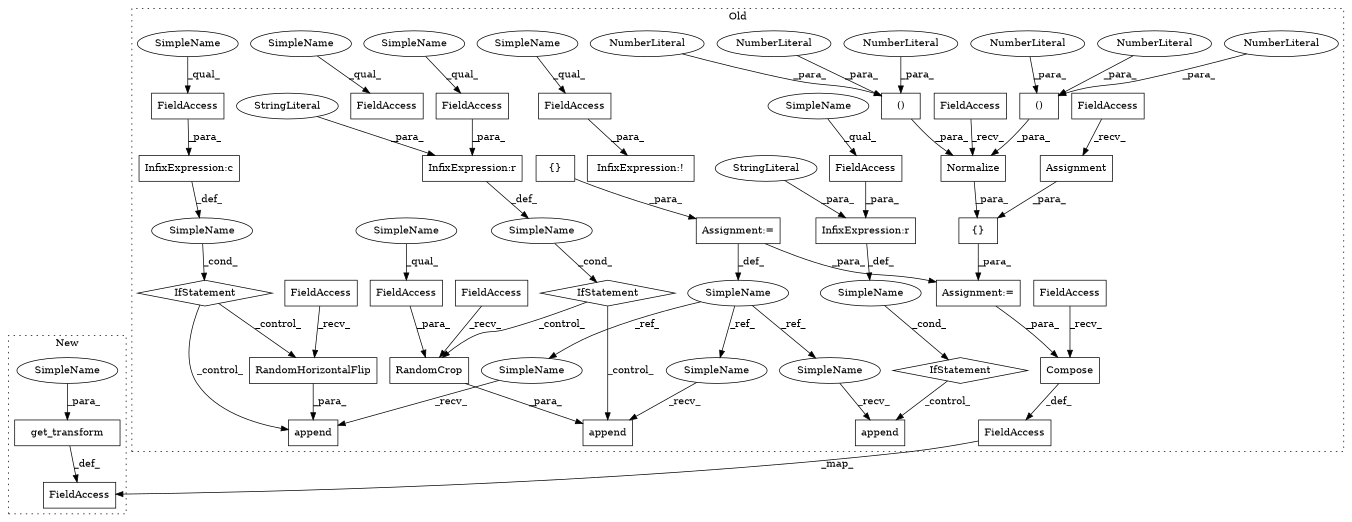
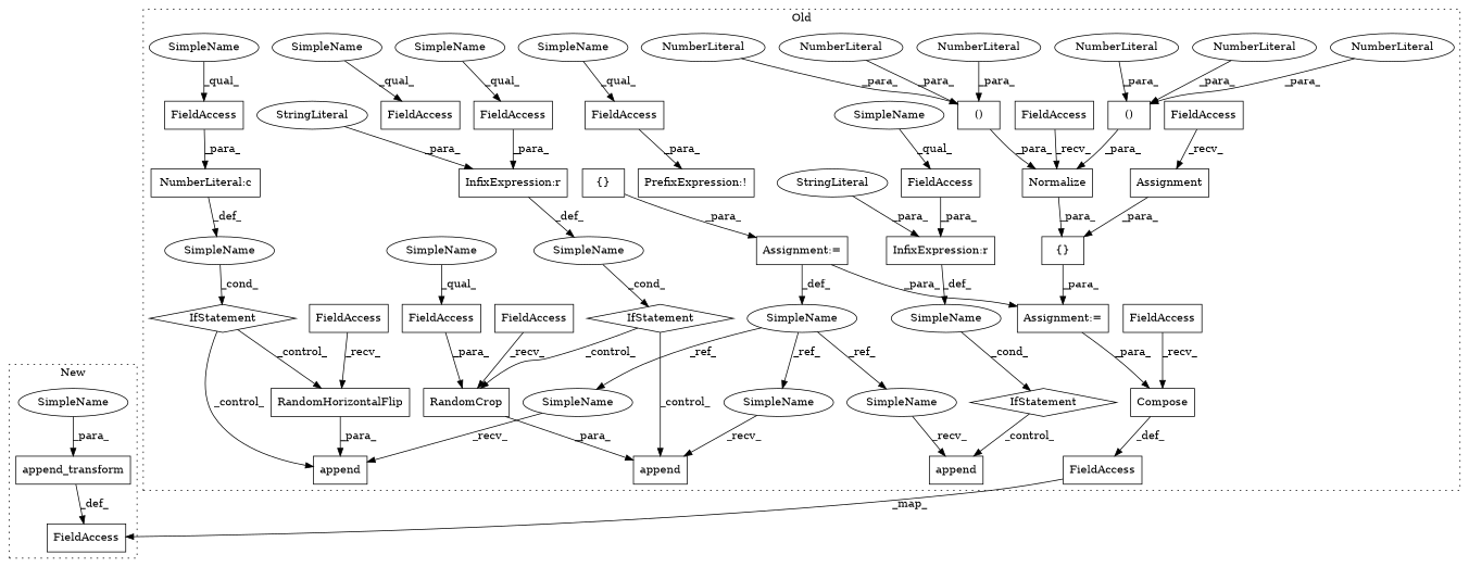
  digraph {
    node [a=42 l=3 shape=box]
    n1 [a=32 l="11,1" label=RandomCrop s="1202,1225"]
    n2 [a=27 l=4 label="InfixExpression:r" s=1132]
    n3 [label=SimpleName shape=ellipse l=""]
    n4 [a=32 l="7,1" label=append s="1172,1226"]
    n5 [a=4 l=2 label="{}" s=794]
    n6 [a=32 l="8,1" label=Compose s="1461,1483"]
    n7 [a=106 l=35 label="()" s=1379]
    n8 [a=32 l="15,2" label=Normalize s="1322,1414"]
    n9 [a=106 l=35 label="()" s=1337]
    n10 [a=34 label=NumberLiteral s=1337 shape=ellipse]
    n11 [a=34 label=NumberLiteral s=1379 shape=ellipse]
    n12 [a=34 label=NumberLiteral s=1395 shape=ellipse]
    n13 [a=34 label=NumberLiteral s=1369 shape=ellipse]
    n14 [a=34 label=NumberLiteral s=1353 shape=ellipse]
    n15 [a=34 label=NumberLiteral s=1411 shape=ellipse]
    n16 [a=4 l="1,1" label="{}" s="1264,1416"]
    n17 [l=14 label=SimpleName s=770 shape=ellipse]
    n18 [a=32 l="7,1" label=append s="1045,1097"]
-   n19 [a=38 l=1 label="InfixExpression:!" s=1008]
-   n20 [a=27 l=4 label="InfixExpression:c" s=1004]
+   n19 [a=38 l=1 label="PrefixExpression:!" s=1008]
+   n20 [a=27 l=4 label="NumberLiteral:c" s=1004]
    n21 [a=32 l=10 label=Assignment s=1288]
    n22 [a=22 l=11 label=FieldAccess s=1009]
    n23 [a=22 l=18 label=FieldAccess s=806]
    n24 [a=27 l=4 label="InfixExpression:r" s=824]
    n25 [label=SimpleName shape=ellipse l=""]
    n26 [a=32 l=22 label=RandomHorizontalFlip s=1075]
    n27 [a=22 l=11 label=FieldAccess s=1299]
    n28 [a=22 l=12 label=FieldAccess s=1213]
    n29 [a=22 l=12 label=FieldAccess s=871]
    n30 [a=22 l=11 label=FieldAccess s=1438]
    n31 [a=22 l=18 label=FieldAccess s=1114]
    n32 [a=22 l=11 label=FieldAccess s=1052]
    n33 [a=22 l=11 label=FieldAccess s=993]
    n34 [a=22 l=11 label=FieldAccess s=1179]
    n35 [a=22 l=11 label=FieldAccess s=1265]
    n36 [a=25 l="4,2" label=IfStatement s="802,845" shape=diamond]
    n37 [label=SimpleName shape=ellipse l=""]
    n38 [a=32 l="7,1" label=append s="920,976"]
    n39 [a=25 l="4,2" label=IfStatement s="989,1020" shape=diamond]
    n40 [a=7 l=2 label="Assignment:=" s=1253]
    n41 [a=25 l="4,2" label=IfStatement s="1110,1147" shape=diamond]
    n42 [a=45 l=17 label=StringLiteral s=828 shape=ellipse]
    n43 [a=7 l=1 label="Assignment:=" s=784]
    n44 [a=45 l=11 label=StringLiteral s=1136 shape=ellipse]
    n45 [a=22 l=14 label=FieldAccess s=1423]
    n46 [label=SimpleName s=1009 shape=ellipse]
    n47 [label=SimpleName s=993 shape=ellipse]
    n48 [label=SimpleName s=871 shape=ellipse]
    n49 [label=SimpleName s=1213 shape=ellipse]
    n50 [label=SimpleName s=1114 shape=ellipse]
    n51 [label=SimpleName s=806 shape=ellipse]
    n52 [l=14 label=SimpleName s=905 shape=ellipse]
    n53 [l=14 label=SimpleName s=1157 shape=ellipse]
    n54 [l=14 label=SimpleName s=1030 shape=ellipse]
-   n55 [a=32 l="14,1" label=get_transform s="767,784"]
+   n55 [a=32 l="14,1" label=append_transform s="767,784"]
    n56 [a=22 l=14 label=FieldAccess s=752]
    n57 [label=SimpleName s=781 shape=ellipse]
    subgraph cluster_1 {
      label=Old
      style=dotted
      n1
      n2
      n3
      n4
      n5
      n6
      n7
      n8
      n9
      n10
      n11
      n12
      n13
      n14
      n15
      n16
      n17
      n18
      n19
      n20
      n21
      n22
      n23
      n24
      n25
      n26
      n27
      n28
      n29
      n30
      n31
      n32
      n33
      n34
      n35
      n36
      n37
      n38
      n39
      n40
      n41
      n42
      n43
      n44
      n45
      n46
      n47
      n48
      n49
      n50
      n51
      n52
      n53
      n54
    }
    subgraph cluster_2 {
      label=New
      style=dotted
      n55
      n56
      n57
    }
    n1 -> n4 [label=_para_]
    n2 -> n3 [label=_def_]
    n3 -> n41 [label=_cond_]
    n5 -> n43 [label=_para_]
    n6 -> n45 [label=_def_]
    n7 -> n8 [label=_para_]
    n8 -> n16 [label=_para_]
    n9 -> n8 [label=_para_]
    n10 -> n9 [label=_para_]
    n11 -> n7 [label=_para_]
    n12 -> n7 [label=_para_]
    n13 -> n9 [label=_para_]
    n14 -> n9 [label=_para_]
    n15 -> n7 [label=_para_]
    n16 -> n40 [label=_para_]
    n17 -> n52 [label=_ref_]
    n17 -> n53 [label=_ref_]
    n17 -> n54 [label=_ref_]
    n20 -> n25 [label=_def_]
    n21 -> n16 [label=_para_]
    n22 -> n19 [label=_para_]
    n23 -> n24 [label=_para_]
    n24 -> n37 [label=_def_]
    n25 -> n39 [label=_cond_]
    n26 -> n18 [label=_para_]
    n27 -> n8 [label=_recv_]
    n28 -> n1 [label=_para_]
    n30 -> n6 [label=_recv_]
    n31 -> n2 [label=_para_]
    n32 -> n26 [label=_recv_]
    n33 -> n20 [label=_para_]
    n34 -> n1 [label=_recv_]
    n35 -> n21 [label=_recv_]
    n36 -> n38 [label=_control_]
    n37 -> n36 [label=_cond_]
    n39 -> n18 [label=_control_]
    n39 -> n26 [label=_control_]
    n40 -> n6 [label=_para_]
    n41 -> n1 [label=_control_]
    n41 -> n4 [label=_control_]
    n42 -> n24 [label=_para_]
    n43 -> n17 [label=_def_]
    n43 -> n40 [label=_para_]
    n44 -> n2 [label=_para_]
    n45 -> n56 [label=_map_]
    n46 -> n22 [label=_qual_]
    n47 -> n33 [label=_qual_]
    n48 -> n29 [label=_qual_]
    n49 -> n28 [label=_qual_]
    n50 -> n31 [label=_qual_]
    n51 -> n23 [label=_qual_]
    n52 -> n38 [label=_recv_]
    n53 -> n4 [label=_recv_]
    n54 -> n18 [label=_recv_]
    n55 -> n56 [label=_def_]
    n57 -> n55 [label=_para_]
  }
